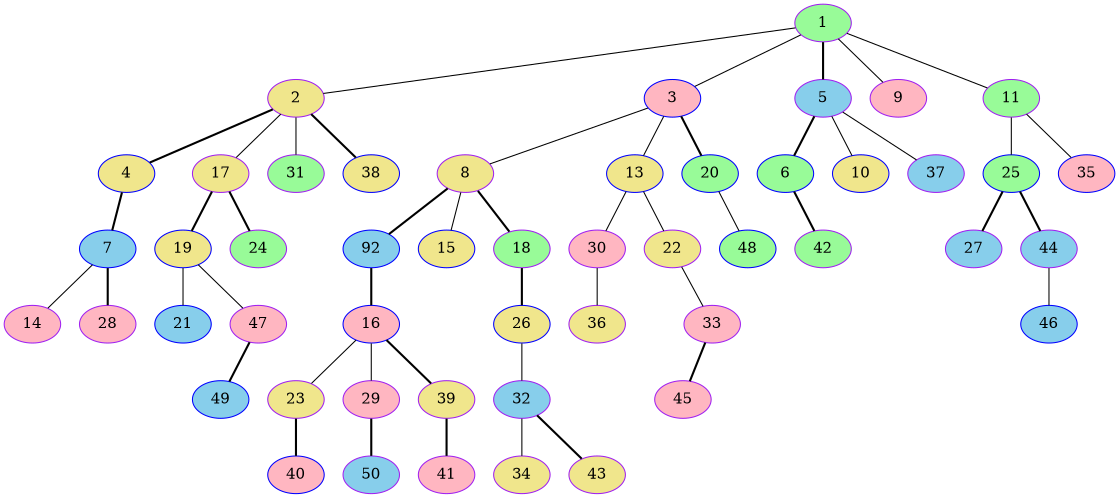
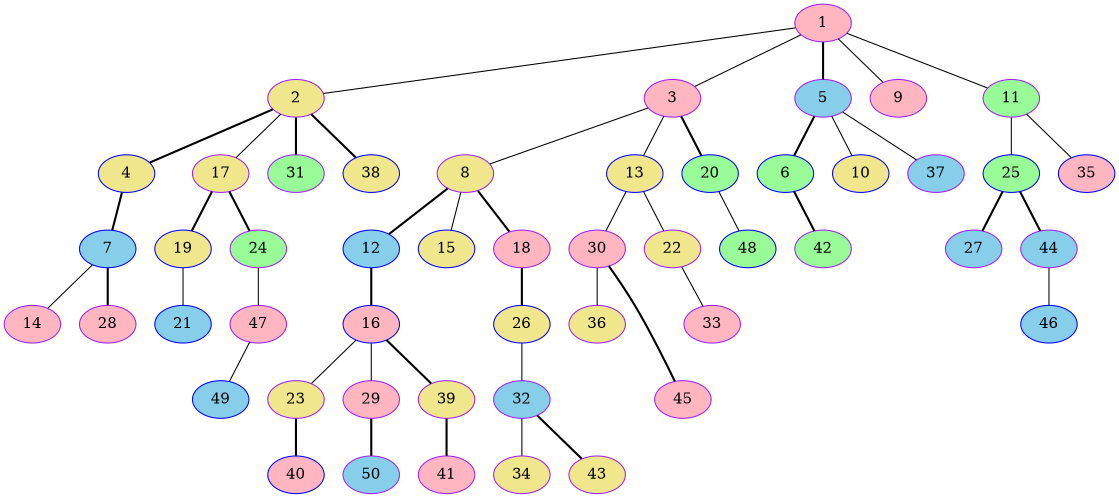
  graph {
    node [color=purple fillcolor=khaki style=filled]
    edge [style=solid]
-   1 [fillcolor=palegreen]
+   1 [fillcolor=lightpink]
    2
-   3 [color=blue fillcolor=lightpink]
+   3 [fillcolor=lightpink]
    5 [fillcolor=skyblue]
    9 [fillcolor=lightpink]
    11 [fillcolor=palegreen]
    4 [color=blue]
    17
    31 [fillcolor=palegreen]
    38 [color=blue]
    8
    13 [color=blue]
    20 [color=blue fillcolor=palegreen]
    6 [color=blue fillcolor=palegreen]
    10 [color=blue]
    37 [fillcolor=skyblue]
    25 [color=blue fillcolor=palegreen]
    35 [color=blue fillcolor=lightpink]
    7 [color=blue fillcolor=skyblue]
    19 [color=blue]
    24 [fillcolor=palegreen]
-   12 [color=blue fillcolor=skyblue label=92]
+   12 [color=blue fillcolor=skyblue]
    15 [color=blue]
-   18 [fillcolor=palegreen]
+   18 [fillcolor=lightpink]
    30 [fillcolor=lightpink]
    22
    48 [color=blue fillcolor=palegreen]
    14 [fillcolor=lightpink]
    28 [fillcolor=lightpink]
    42 [fillcolor=palegreen]
    16 [color=blue fillcolor=lightpink]
    26 [color=blue]
    27 [fillcolor=skyblue]
    44 [fillcolor=skyblue]
    23
    29 [fillcolor=lightpink]
    39
    36
    40 [color=blue fillcolor=lightpink]
    50 [fillcolor=skyblue]
    41 [fillcolor=lightpink]
    21 [color=blue fillcolor=skyblue]
    47 [fillcolor=lightpink]
    32 [fillcolor=skyblue]
    49 [color=blue fillcolor=skyblue]
    33 [fillcolor=lightpink]
    45 [fillcolor=lightpink]
    46 [color=blue fillcolor=skyblue]
    34
    43
    1 -- 2
    1 -- 3
    1 -- 5 [style=bold]
    1 -- 9
    1 -- 11
    2 -- 4 [style=bold]
    2 -- 17
-   2 -- 31
+   2 -- 31 [style=bold]
    2 -- 38 [style=bold]
    3 -- 8
    3 -- 13
    3 -- 20 [style=bold]
    5 -- 6 [style=bold]
    5 -- 10
    5 -- 37
    11 -- 25
    11 -- 35
    4 -- 7 [style=bold]
    17 -- 19 [style=bold]
    17 -- 24 [style=bold]
    8 -- 12 [style=bold]
    8 -- 15
    8 -- 18 [style=bold]
    13 -- 30
    13 -- 22
    20 -- 48
    6 -- 42 [style=bold]
    25 -- 27 [style=bold]
    25 -- 44 [style=bold]
    7 -- 14
    7 -- 28 [style=bold]
    19 -- 21
-   19 -- 47
+   24 -- 47
    12 -- 16 [style=bold]
    18 -- 26 [style=bold]
    30 -- 36
    22 -- 33
    16 -- 23
    16 -- 29
    16 -- 39 [style=bold]
    26 -- 32
    44 -- 46
    23 -- 40 [style=bold]
    29 -- 50 [style=bold]
    39 -- 41 [style=bold]
-   47 -- 49 [style=bold]
+   47 -- 49
    32 -- 34
    32 -- 43 [style=bold]
-   33 -- 45 [style=bold]
+   30 -- 45 [style=bold]
  }
